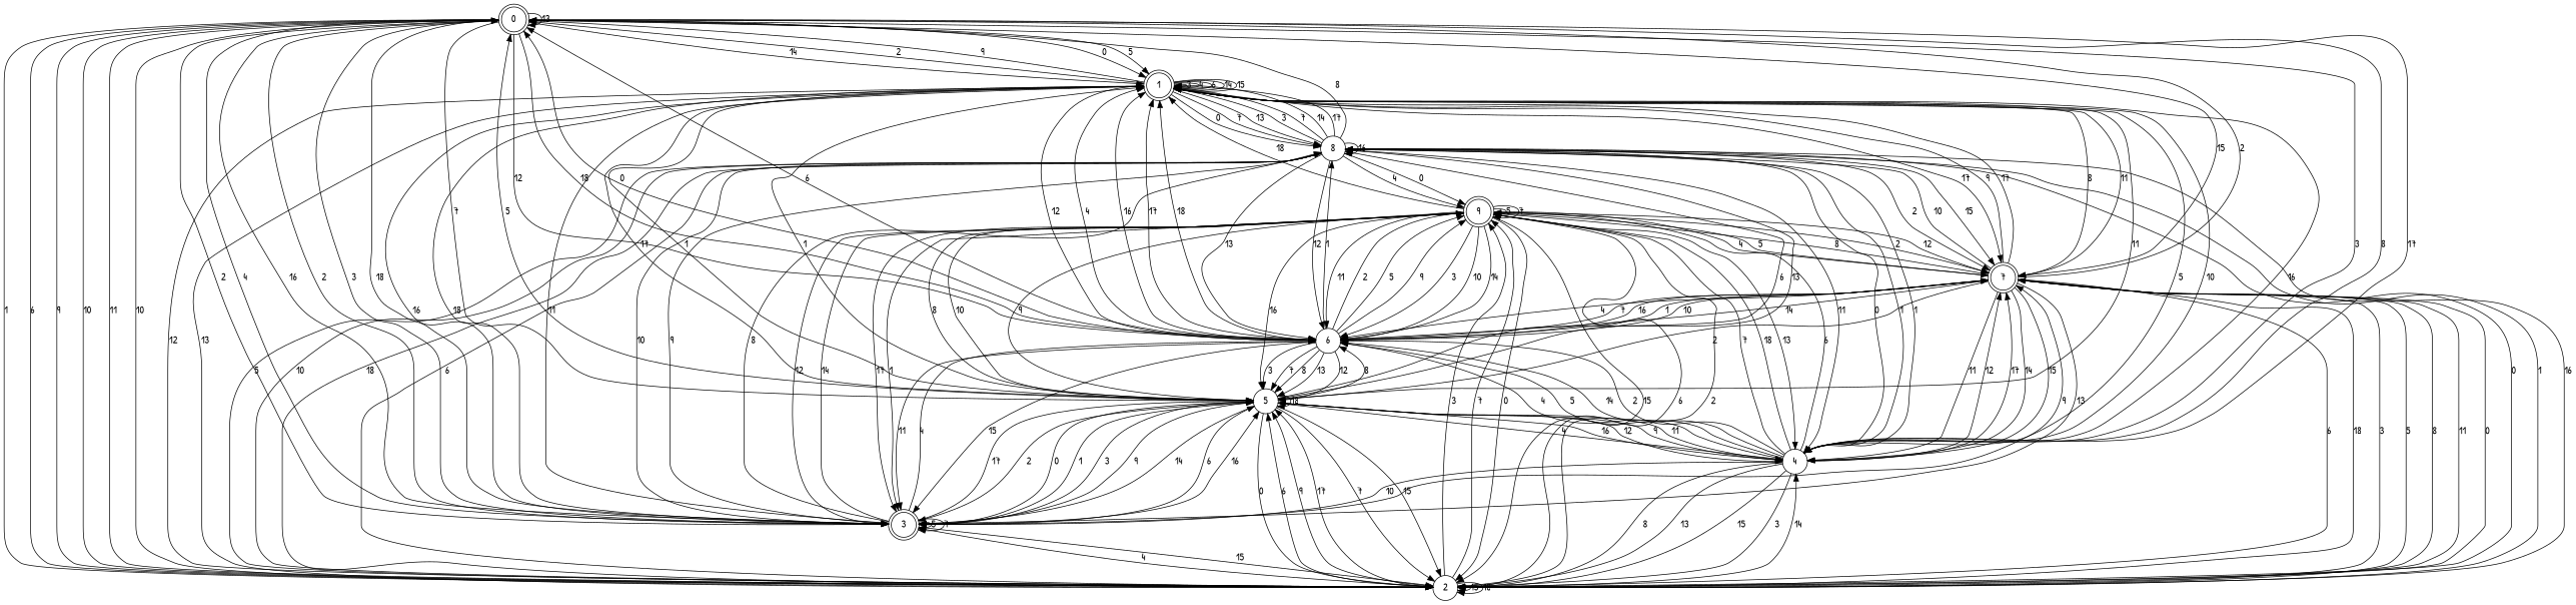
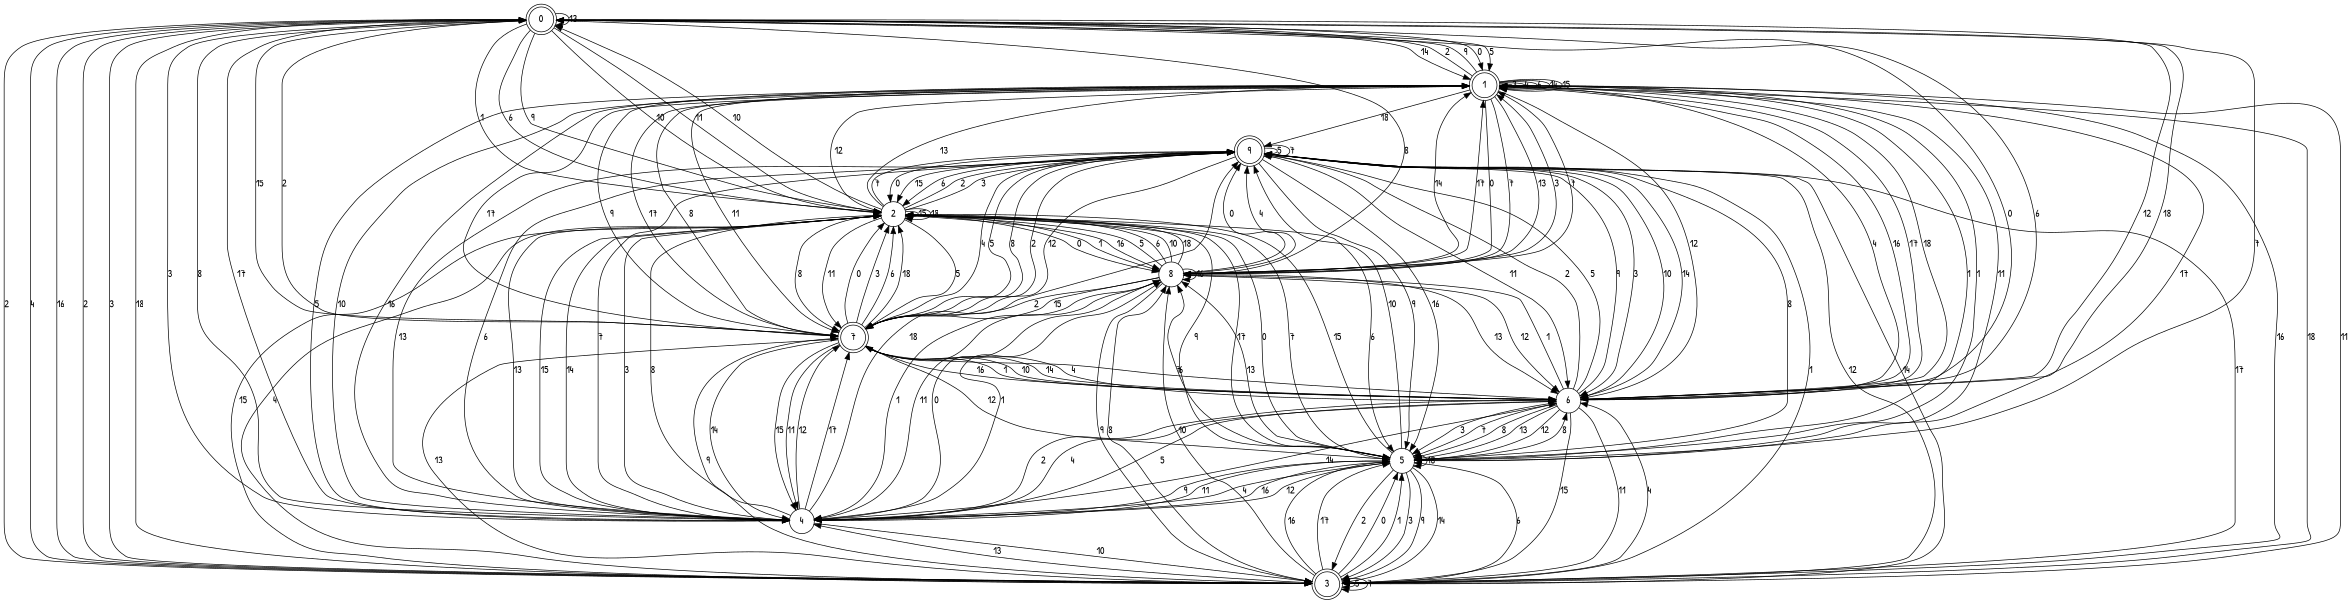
  digraph {
    fontname="Patrick Hand"
    node [fontname="Patrick Hand" shape=doublecircle]
    edge [fontname="Patrick Hand"]
    n1 [label=0]
    n2 [label=1]
    n3 [label=2 shape=circle]
    n4 [label=3]
    n5 [label=4 shape=circle]
    n6 [label=5 shape=circle]
    n7 [label=6 shape=circle]
    n8 [label=7]
    n9 [label=8 shape=circle]
    n10 [label=9]
    n1 -> n1 [label=13]
    n1 -> n2 [label=0]
    n1 -> n2 [label=5]
    n1 -> n2 [label=14]
    n1 -> n3 [label=1]
    n1 -> n3 [label=6]
    n1 -> n3 [label=9]
    n1 -> n3 [label=10]
    n1 -> n3 [label=11]
    n1 -> n4 [label=2]
    n1 -> n4 [label=4]
    n1 -> n4 [label=16]
    n1 -> n5 [label=3]
    n1 -> n5 [label=8]
    n1 -> n5 [label=17]
    n1 -> n6 [label=7]
    n1 -> n7 [label=12]
    n1 -> n7 [label=18]
    n1 -> n8 [label=15]
    n2 -> n1 [label=2]
    n2 -> n1 [label=9]
    n2 -> n2 [label=3]
    n2 -> n2 [label=4]
    n2 -> n2 [label=6]
    n2 -> n2 [label=14]
    n2 -> n2 [label=15]
    n2 -> n4 [label=16]
    n2 -> n4 [label=18]
    n2 -> n5 [label=5]
    n2 -> n5 [label=10]
    n2 -> n6 [label=1]
    n2 -> n7 [label=12]
    n2 -> n8 [label=8]
    n2 -> n8 [label=11]
    n2 -> n8 [label=17]
    n2 -> n9 [label=0]
    n2 -> n9 [label=7]
    n2 -> n9 [label=13]
    n3 -> n1 [label=10]
    n3 -> n2 [label=12]
    n3 -> n2 [label=13]
    n3 -> n3 [label=15]
    n3 -> n3 [label=18]
    n3 -> n4 [label=4]
    n3 -> n5 [label=14]
    n3 -> n6 [label=6]
    n3 -> n6 [label=9]
    n3 -> n6 [label=17]
    n3 -> n8 [label=5]
    n3 -> n8 [label=8]
    n3 -> n8 [label=11]
    n3 -> n9 [label=0]
    n3 -> n9 [label=1]
    n3 -> n9 [label=16]
    n3 -> n10 [label=2]
    n3 -> n10 [label=3]
    n3 -> n10 [label=7]
    n4 -> n1 [label=2]
    n4 -> n1 [label=3]
    n4 -> n1 [label=18]
    n4 -> n2 [label=11]
    n4 -> n3 [label=15]
    n4 -> n4 [label=5]
    n4 -> n4 [label=7]
+   n4 -> n5 [label=13]
    n4 -> n6 [label=0]
    n4 -> n6 [label=1]
    n4 -> n6 [label=6]
    n4 -> n6 [label=16]
    n4 -> n6 [label=17]
    n4 -> n7 [label=4]
    n4 -> n8 [label=9]
    n4 -> n9 [label=8]
    n4 -> n9 [label=10]
    n4 -> n10 [label=12]
    n4 -> n10 [label=14]
    n5 -> n2 [label=16]
    n5 -> n3 [label=3]
    n5 -> n3 [label=8]
    n5 -> n3 [label=13]
    n5 -> n3 [label=15]
    n5 -> n4 [label=10]
    n5 -> n6 [label=9]
    n5 -> n6 [label=11]
    n5 -> n7 [label=2]
    n5 -> n7 [label=4]
    n5 -> n7 [label=5]
    n5 -> n7 [label=14]
    n5 -> n8 [label=12]
    n5 -> n8 [label=17]
    n5 -> n9 [label=0]
    n5 -> n9 [label=1]
    n5 -> n10 [label=6]
    n5 -> n10 [label=7]
    n5 -> n10 [label=18]
-   n6 -> n1 [label=5]
    n6 -> n2 [label=1]
    n6 -> n2 [label=11]
    n6 -> n2 [label=17]
    n6 -> n3 [label=0]
    n6 -> n3 [label=7]
    n6 -> n3 [label=15]
    n6 -> n4 [label=2]
    n6 -> n4 [label=3]
    n6 -> n4 [label=9]
    n6 -> n4 [label=14]
    n6 -> n5 [label=4]
    n6 -> n5 [label=12]
    n6 -> n5 [label=16]
    n6 -> n6 [label=18]
    n6 -> n7 [label=8]
    n6 -> n9 [label=6]
    n6 -> n9 [label=13]
    n6 -> n10 [label=10]
    n7 -> n1 [label=0]
    n7 -> n1 [label=6]
    n7 -> n2 [label=4]
    n7 -> n2 [label=16]
    n7 -> n2 [label=17]
    n7 -> n2 [label=18]
    n7 -> n4 [label=11]
    n7 -> n4 [label=15]
    n7 -> n6 [label=3]
    n7 -> n6 [label=7]
    n7 -> n6 [label=8]
    n7 -> n6 [label=12]
    n7 -> n6 [label=13]
    n7 -> n8 [label=10]
    n7 -> n8 [label=14]
    n7 -> n9 [label=1]
    n7 -> n10 [label=2]
    n7 -> n10 [label=5]
    n7 -> n10 [label=9]
    n8 -> n1 [label=2]
    n8 -> n2 [label=9]
    n8 -> n2 [label=17]
    n8 -> n3 [label=0]
    n8 -> n3 [label=3]
    n8 -> n3 [label=6]
    n8 -> n3 [label=18]
    n8 -> n4 [label=13]
    n8 -> n5 [label=11]
    n8 -> n5 [label=14]
    n8 -> n5 [label=15]
-   n8 -> n6 [label=2]
+   n8 -> n6 [label=12]
    n8 -> n7 [label=1]
    n8 -> n7 [label=4]
    n8 -> n7 [label=7]
    n8 -> n7 [label=16]
-   n8 -> n9 [label=10]
    n8 -> n10 [label=5]
    n8 -> n10 [label=8]
    n9 -> n1 [label=8]
    n9 -> n2 [label=3]
    n9 -> n2 [label=7]
    n9 -> n2 [label=14]
    n9 -> n2 [label=17]
    n9 -> n3 [label=5]
    n9 -> n3 [label=6]
    n9 -> n3 [label=10]
    n9 -> n3 [label=18]
    n9 -> n4 [label=9]
    n9 -> n5 [label=1]
    n9 -> n5 [label=11]
    n9 -> n7 [label=12]
    n9 -> n7 [label=13]
    n9 -> n8 [label=2]
    n9 -> n8 [label=15]
    n9 -> n9 [label=16]
    n9 -> n10 [label=0]
    n9 -> n10 [label=4]
-   n10 -> n2 [label=18]
+   n2 -> n10 [label=18]
    n10 -> n3 [label=0]
    n10 -> n3 [label=6]
    n10 -> n3 [label=15]
    n10 -> n4 [label=1]
    n10 -> n4 [label=17]
    n10 -> n5 [label=13]
    n10 -> n6 [label=8]
    n10 -> n6 [label=9]
    n10 -> n6 [label=16]
    n10 -> n7 [label=3]
    n10 -> n7 [label=10]
    n10 -> n7 [label=11]
    n10 -> n7 [label=14]
    n10 -> n8 [label=2]
    n10 -> n8 [label=4]
    n10 -> n8 [label=12]
    n10 -> n10 [label=5]
    n10 -> n10 [label=7]
  }
